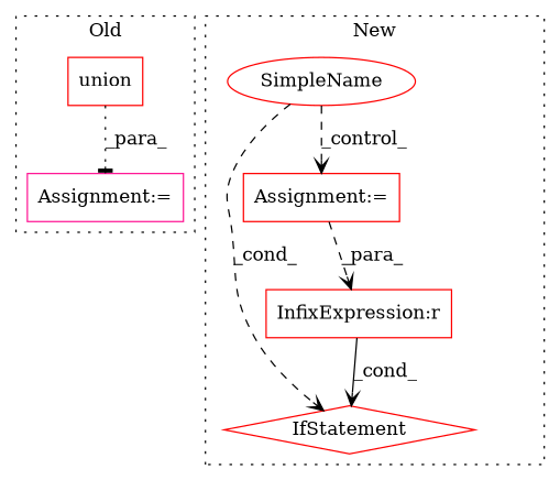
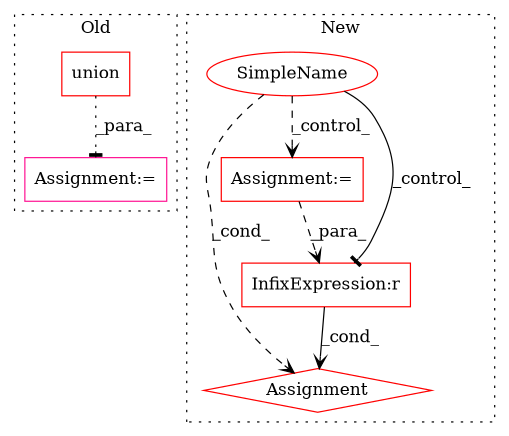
  digraph {
    fontname="DejaVu Serif"
    node [a=7 color=red fontname="DejaVu Serif" l=1 shape=box]
    edge [arrowhead=vee fontname="DejaVu Serif" style=dashed]
    n1 [a=32 l="17,-5" label=union s="39064,39196"]
    n2 [color=deeppink label="Assignment:=" s=39208]
-   n3 [a=25 l="4,2" label=IfStatement s="5159,5200" shape=diamond]
+   n3 [a=25 l="4,2" label=Assignment s="5159,5200" shape=diamond]
    n4 [label="Assignment:=" s=5008]
    n5 [a=27 l=4 label="InfixExpression:r" s=5191]
    n6 [a=42 label=SimpleName shape=ellipse l=""]
    subgraph cluster_1 {
      label=Old
      style=dotted
      n1
      n2
    }
    subgraph cluster_2 {
      label=New
      style=dotted
      n3
      n4
      n5
      n6
    }
    n1 -> n2 [arrowhead=tee label=_para_ style=dotted]
    n4 -> n5 [label=_para_]
    n5 -> n3 [label=_cond_ style=solid]
    n6 -> n3 [label=_cond_]
    n6 -> n4 [label=_control_]
+   n6 -> n5 [arrowhead=tee label=_control_ style=solid]
  }
